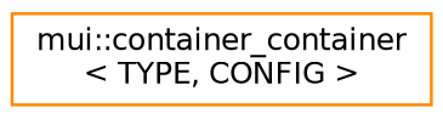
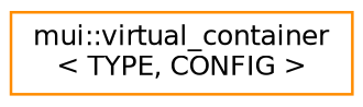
  digraph {
    rankdir=LR
-   n1 [color=darkorange fillcolor=white fontname=Helvetica fontsize=10 height=0.2 label="mui::container_container\l\< TYPE, CONFIG \>" shape=record style=filled width=0.4]
+   n1 [color=darkorange fillcolor=white fontname=Helvetica fontsize=10 height=0.2 label="mui::virtual_container\l\< TYPE, CONFIG \>" shape=record style=filled width=0.4]
  }
